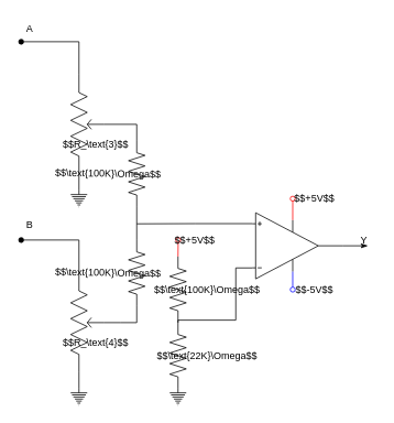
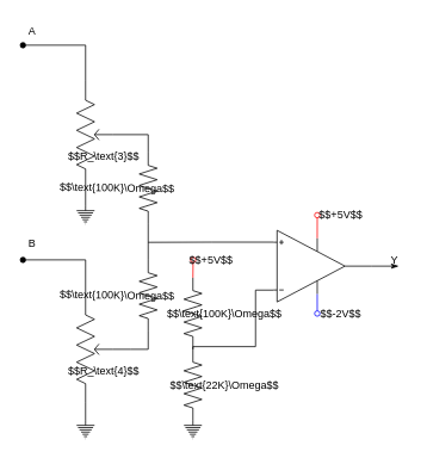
  <mxCell id="0" />
  <mxCell id="1" parent="0" />
  <mxCell id="2" style="edgeStyle=orthogonalEdgeStyle;rounded=0;orthogonalLoop=1;jettySize=auto;html=1;exitX=1;exitY=0.25;exitDx=0;exitDy=0;exitPerimeter=0;endArrow=oval;endFill=1;" parent="1" source="5" edge="1"><mxGeometry relative="1" as="geometry"><mxPoint x="25" y="50" as="targetPoint" /><Array as="points"><mxPoint x="95" y="50" /></Array></mxGeometry></mxCell>
  <mxCell id="3" style="edgeStyle=orthogonalEdgeStyle;rounded=0;orthogonalLoop=1;jettySize=auto;html=1;exitX=0;exitY=0.25;exitDx=0;exitDy=0;exitPerimeter=0;entryX=0.5;entryY=0;entryDx=0;entryDy=0;entryPerimeter=0;endArrow=none;endFill=0;" parent="1" source="5" target="6" edge="1"><mxGeometry relative="1" as="geometry" /></mxCell>
  <mxCell id="4" style="edgeStyle=orthogonalEdgeStyle;rounded=0;orthogonalLoop=1;jettySize=auto;html=1;exitX=0.5;exitY=1;exitDx=0;exitDy=0;exitPerimeter=0;endArrow=none;endFill=0;entryX=0;entryY=0.5;entryDx=0;entryDy=0;entryPerimeter=0;" parent="1" source="5" target="30" edge="1"><mxGeometry relative="1" as="geometry"><mxPoint x="165" y="270" as="targetPoint" /><Array as="points"><mxPoint x="165" y="150" /></Array></mxGeometry></mxCell>
  <mxCell id="5" value="" style="pointerEvents=1;verticalLabelPosition=bottom;shadow=0;dashed=0;align=center;html=1;verticalAlign=top;shape=mxgraph.electrical.resistors.potentiometer_2;direction=north;" parent="1" vertex="1"><mxGeometry x="85" y="90" width="40" height="120" as="geometry" /></mxCell>
  <mxCell id="6" value="" style="pointerEvents=1;verticalLabelPosition=bottom;shadow=0;dashed=0;align=center;html=1;verticalAlign=top;shape=mxgraph.electrical.signal_sources.protective_earth;" parent="1" vertex="1"><mxGeometry x="85" y="230" width="20" height="20" as="geometry" /></mxCell>
  <mxCell id="7" style="edgeStyle=orthogonalEdgeStyle;rounded=0;orthogonalLoop=1;jettySize=auto;html=1;exitX=1;exitY=0.25;exitDx=0;exitDy=0;exitPerimeter=0;endArrow=oval;endFill=1;" parent="1" source="9" edge="1"><mxGeometry relative="1" as="geometry"><mxPoint x="25" y="290" as="targetPoint" /><Array as="points"><mxPoint x="95" y="290" /></Array></mxGeometry></mxCell>
  <mxCell id="8" style="edgeStyle=orthogonalEdgeStyle;rounded=0;orthogonalLoop=1;jettySize=auto;html=1;exitX=0;exitY=0.25;exitDx=0;exitDy=0;exitPerimeter=0;entryX=0.5;entryY=0;entryDx=0;entryDy=0;entryPerimeter=0;endArrow=none;endFill=0;" parent="1" source="9" target="10" edge="1"><mxGeometry relative="1" as="geometry" /></mxCell>
  <mxCell id="9" value="" style="pointerEvents=1;verticalLabelPosition=bottom;shadow=0;dashed=0;align=center;html=1;verticalAlign=top;shape=mxgraph.electrical.resistors.potentiometer_2;direction=north;" parent="1" vertex="1"><mxGeometry x="85" y="330" width="40" height="120" as="geometry" /></mxCell>
  <mxCell id="10" value="" style="pointerEvents=1;verticalLabelPosition=bottom;shadow=0;dashed=0;align=center;html=1;verticalAlign=top;shape=mxgraph.electrical.signal_sources.protective_earth;" parent="1" vertex="1"><mxGeometry x="85" y="470" width="20" height="20" as="geometry" /></mxCell>
  <mxCell id="11" style="edgeStyle=orthogonalEdgeStyle;rounded=0;orthogonalLoop=1;jettySize=auto;html=1;exitX=0;exitY=0.165;exitDx=0;exitDy=0;exitPerimeter=0;entryX=0;entryY=0.5;entryDx=0;entryDy=0;entryPerimeter=0;endArrow=none;endFill=0;strokeColor=#000000;" parent="1" source="15" target="18" edge="1"><mxGeometry relative="1" as="geometry"><Array as="points"><mxPoint x="285" y="324" /><mxPoint x="285" y="387" /><mxPoint x="215" y="387" /></Array></mxGeometry></mxCell>
  <mxCell id="12" style="edgeStyle=orthogonalEdgeStyle;rounded=0;orthogonalLoop=1;jettySize=auto;html=1;exitX=1;exitY=0.5;exitDx=0;exitDy=0;exitPerimeter=0;endArrow=classicThin;endFill=1;strokeColor=#000000;" parent="1" source="15" edge="1"><mxGeometry relative="1" as="geometry"><mxPoint x="445" y="297" as="targetPoint" /></mxGeometry></mxCell>
  <mxCell id="13" style="edgeStyle=orthogonalEdgeStyle;rounded=0;orthogonalLoop=1;jettySize=auto;html=1;exitX=0;exitY=0.835;exitDx=0;exitDy=0;exitPerimeter=0;endArrow=none;endFill=0;strokeColor=#000000;" parent="1" source="15" edge="1"><mxGeometry relative="1" as="geometry"><mxPoint x="165" y="270.429" as="targetPoint" /></mxGeometry></mxCell>
  <mxCell id="14" style="edgeStyle=orthogonalEdgeStyle;rounded=0;orthogonalLoop=1;jettySize=auto;html=1;exitX=0.612;exitY=0.11;exitDx=0;exitDy=0;exitPerimeter=0;endArrow=oval;endFill=0;strokeColor=#0000FF;" parent="1" source="15" edge="1"><mxGeometry relative="1" as="geometry"><mxPoint x="354" y="350" as="targetPoint" /></mxGeometry></mxCell>
  <mxCell id="15" value="" style="verticalLabelPosition=bottom;shadow=0;dashed=0;align=center;html=1;verticalAlign=top;shape=mxgraph.electrical.abstract.operational_amp_1;flipV=1;" parent="1" vertex="1"><mxGeometry x="305" y="257" width="80" height="80" as="geometry" /></mxCell>
  <mxCell id="16" style="edgeStyle=orthogonalEdgeStyle;rounded=0;orthogonalLoop=1;jettySize=auto;html=1;exitX=0;exitY=0.5;exitDx=0;exitDy=0;exitPerimeter=0;endArrow=oval;endFill=0;strokeColor=#FF0000;" parent="1" source="17" edge="1"><mxGeometry relative="1" as="geometry"><mxPoint x="215.238" y="290" as="targetPoint" /></mxGeometry></mxCell>
  <mxCell id="17" value="" style="pointerEvents=1;verticalLabelPosition=bottom;shadow=0;dashed=0;align=center;html=1;verticalAlign=top;shape=mxgraph.electrical.resistors.resistor_2;direction=south;" parent="1" vertex="1"><mxGeometry x="205" y="310" width="20" height="80" as="geometry" /></mxCell>
  <mxCell id="18" value="" style="pointerEvents=1;verticalLabelPosition=bottom;shadow=0;dashed=0;align=center;html=1;verticalAlign=top;shape=mxgraph.electrical.resistors.resistor_2;direction=south;" parent="1" vertex="1"><mxGeometry x="205" y="390" width="20" height="80" as="geometry" /></mxCell>
  <mxCell id="19" value="" style="pointerEvents=1;verticalLabelPosition=bottom;shadow=0;dashed=0;align=center;html=1;verticalAlign=top;shape=mxgraph.electrical.signal_sources.protective_earth;" parent="1" vertex="1"><mxGeometry x="205" y="470" width="20" height="20" as="geometry" /></mxCell>
  <mxCell id="20" value="A" style="text;html=1;align=center;verticalAlign=middle;resizable=0;points=[];autosize=1;strokeColor=none;fillColor=none;" parent="1" vertex="1"><mxGeometry x="20" y="20" width="30" height="30" as="geometry" /></mxCell>
  <mxCell id="21" value="B" style="text;html=1;align=center;verticalAlign=middle;resizable=0;points=[];autosize=1;strokeColor=none;fillColor=none;" parent="1" vertex="1"><mxGeometry x="20" y="257" width="30" height="30" as="geometry" /></mxCell>
  <mxCell id="22" style="edgeStyle=orthogonalEdgeStyle;rounded=0;orthogonalLoop=1;jettySize=auto;html=1;endArrow=oval;endFill=0;strokeColor=#FF0000;exitX=0.612;exitY=0.89;exitDx=0;exitDy=0;exitPerimeter=0;" parent="1" source="15" edge="1"><mxGeometry relative="1" as="geometry"><mxPoint x="354" y="240" as="targetPoint" /><mxPoint x="355" y="230" as="sourcePoint" /></mxGeometry></mxCell>
  <mxCell id="23" value="$$\text{100K}\Omega$$" style="text;html=1;align=center;verticalAlign=middle;resizable=0;points=[];autosize=1;strokeColor=none;fillColor=none;" parent="1" vertex="1"><mxGeometry x="175" y="335" width="150" height="30" as="geometry" /></mxCell>
  <mxCell id="24" value="$$\text{22K}\Omega$$" style="text;html=1;align=center;verticalAlign=middle;resizable=0;points=[];autosize=1;strokeColor=none;fillColor=none;" parent="1" vertex="1"><mxGeometry x="180" y="415" width="140" height="30" as="geometry" /></mxCell>
  <mxCell id="25" value="$$+5V$$" style="text;html=1;align=center;verticalAlign=middle;resizable=0;points=[];autosize=1;strokeColor=none;fillColor=none;" parent="1" vertex="1"><mxGeometry x="200" y="275" width="70" height="30" as="geometry" /></mxCell>
  <mxCell id="26" value="$$+5V$$" style="text;html=1;align=center;verticalAlign=middle;resizable=0;points=[];autosize=1;strokeColor=none;fillColor=none;" parent="1" vertex="1"><mxGeometry x="345" y="225" width="70" height="30" as="geometry" /></mxCell>
- <mxCell id="27" value="$$-5V$$" style="text;html=1;align=center;verticalAlign=middle;resizable=0;points=[];autosize=1;strokeColor=none;fillColor=none;" parent="1" vertex="1"><mxGeometry x="345" y="335" width="70" height="30" as="geometry" /></mxCell>
+ <mxCell id="27" value="$$-2V$$" style="text;html=1;align=center;verticalAlign=middle;resizable=0;points=[];autosize=1;strokeColor=none;fillColor=none;" parent="1" vertex="1"><mxGeometry x="345" y="335" width="70" height="30" as="geometry" /></mxCell>
  <mxCell id="28" value="$$R_\text{3}$$" style="text;html=1;align=center;verticalAlign=middle;resizable=0;points=[];autosize=1;strokeColor=none;fillColor=none;" parent="1" vertex="1"><mxGeometry x="65" y="160" width="100" height="30" as="geometry" /></mxCell>
  <mxCell id="29" value="$$R_\text{4}$$" style="text;html=1;align=center;verticalAlign=middle;resizable=0;points=[];autosize=1;strokeColor=none;fillColor=none;" parent="1" vertex="1"><mxGeometry x="65" y="400" width="100" height="30" as="geometry" /></mxCell>
  <mxCell id="30" value="" style="pointerEvents=1;verticalLabelPosition=bottom;shadow=0;dashed=0;align=center;html=1;verticalAlign=top;shape=mxgraph.electrical.resistors.resistor_2;direction=south;" parent="1" vertex="1"><mxGeometry x="155" y="170" width="20" height="80" as="geometry" /></mxCell>
  <mxCell id="31" style="edgeStyle=orthogonalEdgeStyle;rounded=0;orthogonalLoop=1;jettySize=auto;html=1;exitX=1;exitY=0.5;exitDx=0;exitDy=0;exitPerimeter=0;endArrow=none;endFill=0;" parent="1" source="33" target="9" edge="1"><mxGeometry relative="1" as="geometry"><Array as="points"><mxPoint x="145" y="390" /><mxPoint x="145" y="390" /></Array></mxGeometry></mxCell>
  <mxCell id="32" style="edgeStyle=orthogonalEdgeStyle;rounded=0;orthogonalLoop=1;jettySize=auto;html=1;exitX=0;exitY=0.5;exitDx=0;exitDy=0;exitPerimeter=0;entryX=1;entryY=0.5;entryDx=0;entryDy=0;entryPerimeter=0;endArrow=none;endFill=0;" parent="1" source="33" target="30" edge="1"><mxGeometry relative="1" as="geometry" /></mxCell>
  <mxCell id="33" value="" style="pointerEvents=1;verticalLabelPosition=bottom;shadow=0;dashed=0;align=center;html=1;verticalAlign=top;shape=mxgraph.electrical.resistors.resistor_2;direction=south;" parent="1" vertex="1"><mxGeometry x="155" y="290" width="20" height="80" as="geometry" /></mxCell>
  <mxCell id="34" value="$$\text{100K}\Omega$$" style="text;html=1;align=center;verticalAlign=middle;resizable=0;points=[];autosize=1;strokeColor=none;fillColor=none;rotation=1;" parent="1" vertex="1"><mxGeometry x="55" y="195" width="150" height="30" as="geometry" /></mxCell>
  <mxCell id="35" value="$$\text{100K}\Omega$$" style="text;html=1;align=center;verticalAlign=middle;resizable=0;points=[];autosize=1;strokeColor=none;fillColor=none;rotation=1;" parent="1" vertex="1"><mxGeometry x="55" y="315" width="150" height="30" as="geometry" /></mxCell>
  <mxCell id="36" value="Y" style="text;html=1;align=center;verticalAlign=middle;resizable=0;points=[];autosize=1;strokeColor=none;fillColor=none;" parent="1" vertex="1"><mxGeometry x="425" y="275" width="30" height="30" as="geometry" /></mxCell>
